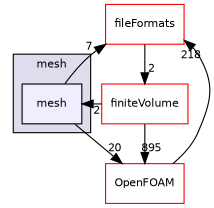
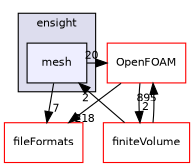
  digraph {
    compound=true
    node [fontname=Helvetica fontsize=10 shape=box color=red]
    edge [headlabel=2 labeldistance=1.5 labelfontname=Helvetica labelfontsize=10]
    n1 [fillcolor="#eeeeff" label=mesh pencolor=black style=filled color=""]
    n2 [label=fileFormats]
    n3 [label=OpenFOAM]
    n4 [label=finiteVolume]
    subgraph cluster_1 {
      bgcolor="#ddddee"
      fontname=Helvetica
      fontsize=10
-     label=mesh
+     label=ensight
      pencolor=black
      n1
    }
    n1 -> n2 [headlabel=7]
    n1 -> n3 [headlabel=20]
    n3 -> n2 [headlabel=218]
-   n2 -> n4
+   n3 -> n4
    n4 -> n1
    n4 -> n3 [headlabel=895]
  }
